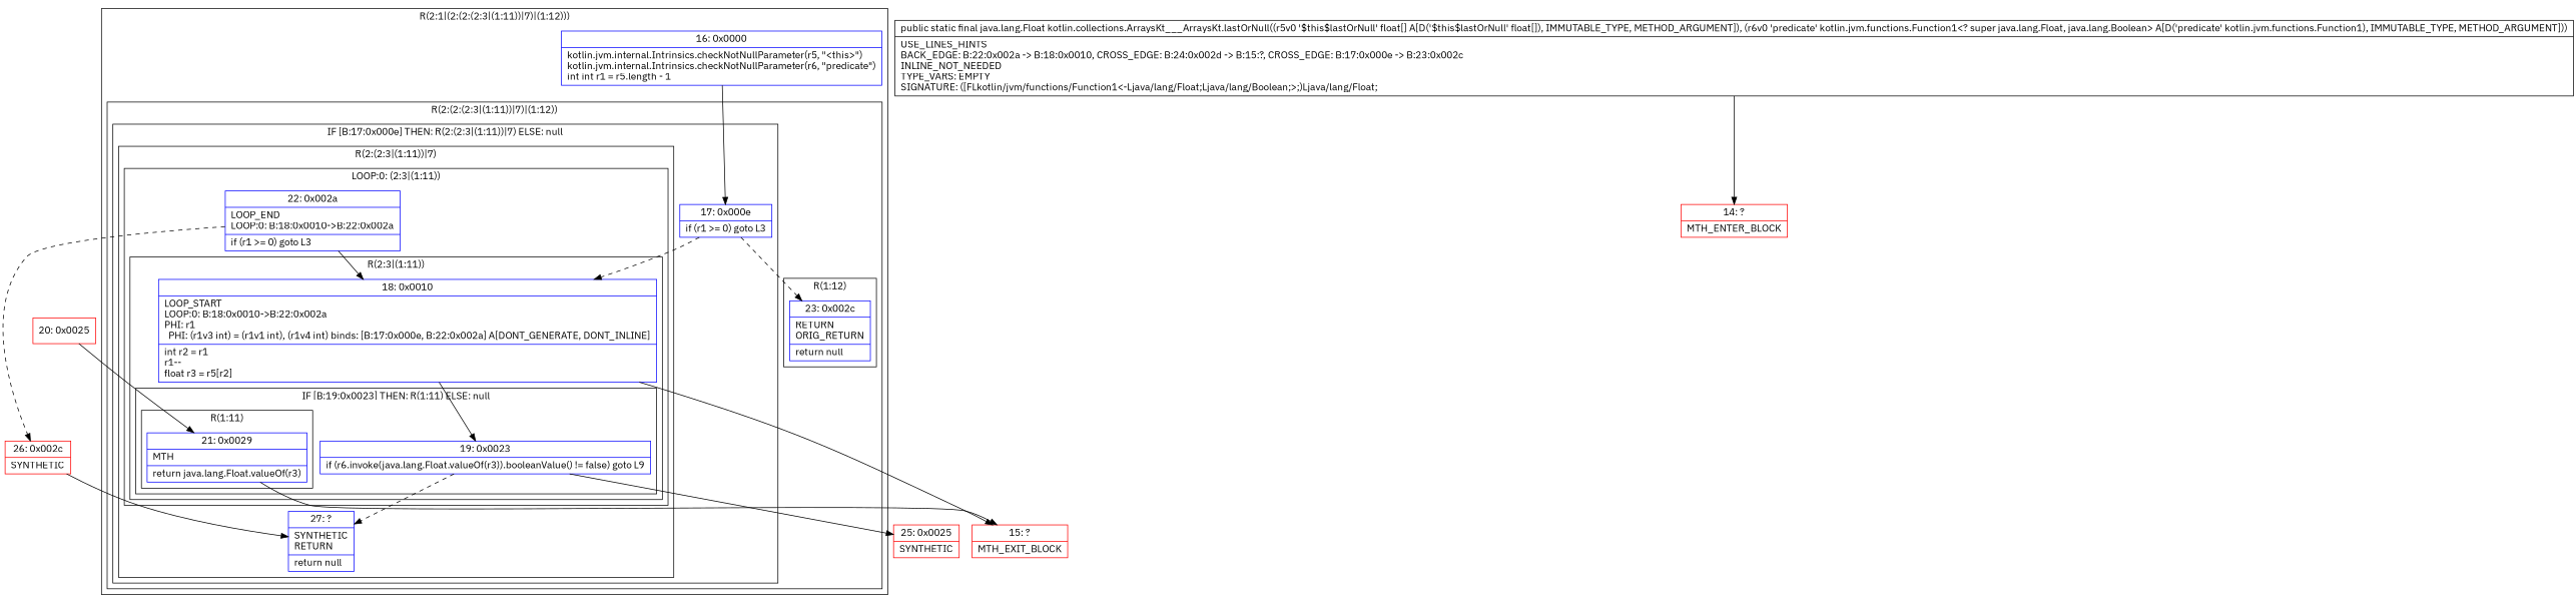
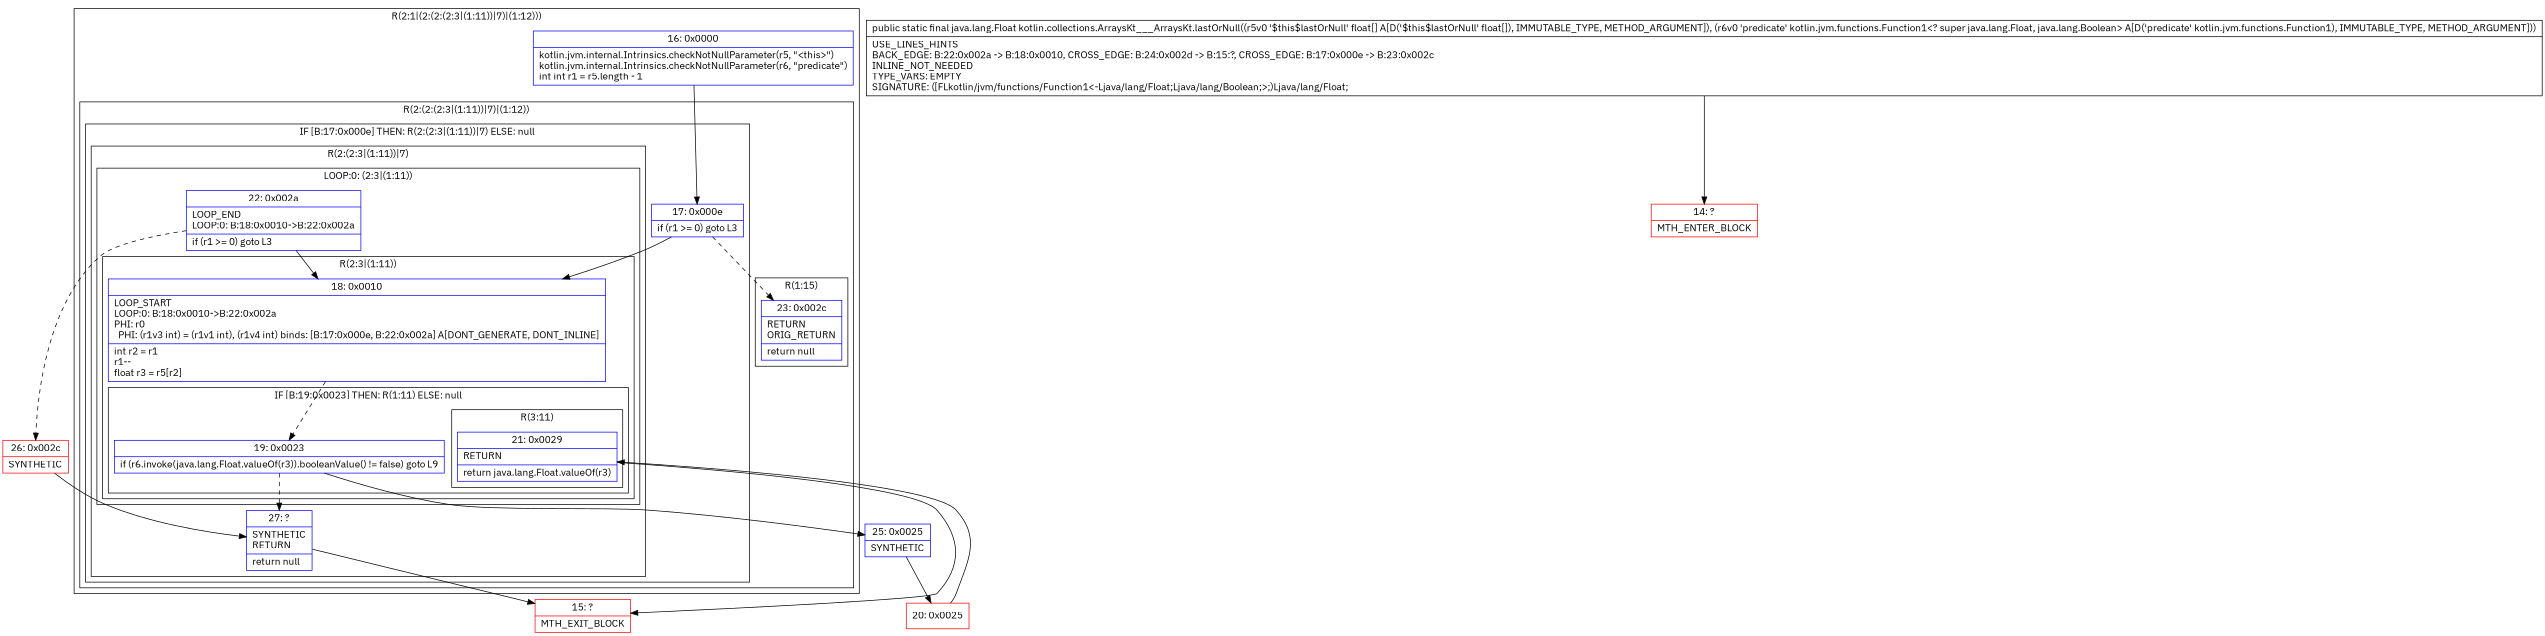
  digraph {
    fontname="IBM Plex Sans"
    node [color=blue fontname="IBM Plex Sans" shape=record]
    edge [fontname="IBM Plex Sans"]
-   n1 [label="{21\:\ 0x0029|MTH\l|return java.lang.Float.valueOf(r3)\l}"]
+   n1 [label="{21\:\ 0x0029|RETURN\l|return java.lang.Float.valueOf(r3)\l}"]
    n2 [label="{19\:\ 0x0023|if (r6.invoke(java.lang.Float.valueOf(r3)).booleanValue() != false) goto L9\l}"]
-   n3 [label="{18\:\ 0x0010|LOOP_START\lLOOP:0: B:18:0x0010\-\>B:22:0x002a\lPHI: r1 \l  PHI: (r1v3 int) = (r1v1 int), (r1v4 int) binds: [B:17:0x000e, B:22:0x002a] A[DONT_GENERATE, DONT_INLINE]\l|int r2 = r1\lr1\-\-\lfloat r3 = r5[r2]\l}"]
+   n3 [label="{18\:\ 0x0010|LOOP_START\lLOOP:0: B:18:0x0010\-\>B:22:0x002a\lPHI: r0 \l  PHI: (r1v3 int) = (r1v1 int), (r1v4 int) binds: [B:17:0x000e, B:22:0x002a] A[DONT_GENERATE, DONT_INLINE]\l|int r2 = r1\lr1\-\-\lfloat r3 = r5[r2]\l}"]
    n4 [label="{22\:\ 0x002a|LOOP_END\lLOOP:0: B:18:0x0010\-\>B:22:0x002a\l|if (r1 \>= 0) goto L3\l}"]
    n5 [label="{27\:\ ?|SYNTHETIC\lRETURN\l|return null\l}"]
    n6 [label="{17\:\ 0x000e|if (r1 \>= 0) goto L3\l}"]
    n7 [label="{23\:\ 0x002c|RETURN\lORIG_RETURN\l|return null\l}"]
    n8 [label="{16\:\ 0x0000|kotlin.jvm.internal.Intrinsics.checkNotNullParameter(r5, \"\<this\>\")\lkotlin.jvm.internal.Intrinsics.checkNotNullParameter(r6, \"predicate\")\lint int r1 = r5.length \- 1\l}"]
    n9 [color=red label="{15\:\ ?|MTH_EXIT_BLOCK\l}"]
-   n10 [color=red label="{25\:\ 0x0025|SYNTHETIC\l}"]
+   n10 [label="{25\:\ 0x0025|SYNTHETIC\l}"]
    n11 [color=red label="{26\:\ 0x002c|SYNTHETIC\l}"]
    n12 [color=red label="{20\:\ 0x0025}"]
    n13 [color=red label="{14\:\ ?|MTH_ENTER_BLOCK\l}"]
    n14 [label="{public static final java.lang.Float kotlin.collections.ArraysKt___ArraysKt.lastOrNull((r5v0 '$this$lastOrNull' float[] A[D('$this$lastOrNull' float[]), IMMUTABLE_TYPE, METHOD_ARGUMENT]), (r6v0 'predicate' kotlin.jvm.functions.Function1\<? super java.lang.Float, java.lang.Boolean\> A[D('predicate' kotlin.jvm.functions.Function1), IMMUTABLE_TYPE, METHOD_ARGUMENT]))  | USE_LINES_HINTS\lBACK_EDGE: B:22:0x002a \-\> B:18:0x0010, CROSS_EDGE: B:24:0x002d \-\> B:15:?, CROSS_EDGE: B:17:0x000e \-\> B:23:0x002c\lINLINE_NOT_NEEDED\lTYPE_VARS: EMPTY\lSIGNATURE: ([FLkotlin\/jvm\/functions\/Function1\<\-Ljava\/lang\/Float;Ljava\/lang\/Boolean;\>;)Ljava\/lang\/Float;\l}" color=""]
    subgraph cluster_1 {
      label="R(2:1|(2:(2:(2:3|(1:11))|7)|(1:12)))"
      n8
      subgraph cluster_2 {
        label="R(2:(2:(2:3|(1:11))|7)|(1:12))"
        subgraph cluster_3 {
          label="IF [B:17:0x000e] THEN: R(2:(2:3|(1:11))|7) ELSE: null"
          n6
          subgraph cluster_4 {
            label="R(2:(2:3|(1:11))|7)"
            n5
            subgraph cluster_5 {
              label="LOOP:0: (2:3|(1:11))"
              n4
              subgraph cluster_6 {
                label="R(2:3|(1:11))"
                n3
                subgraph cluster_7 {
                  label="IF [B:19:0x0023] THEN: R(1:11) ELSE: null"
                  n2
                  subgraph cluster_8 {
-                   label="R(1:11)"
+                   label="R(3:11)"
                    n1
                  }
                }
              }
            }
          }
        }
        subgraph cluster_9 {
-         label="R(1:12)"
+         label="R(1:15)"
          n7
        }
      }
    }
    n1 -> n9
    n2 -> n5 [style=dashed]
    n2 -> n10
-   n3 -> n2
+   n3 -> n2 [style=dashed]
    n4 -> n3
    n4 -> n11 [style=dashed]
-   n3 -> n9
-   n6 -> n3 [style=dashed]
+   n5 -> n9
+   n6 -> n3
    n6 -> n7 [style=dashed]
    n8 -> n6
+   n10 -> n12
    n11 -> n5
    n12 -> n1
    n14 -> n13
  }
